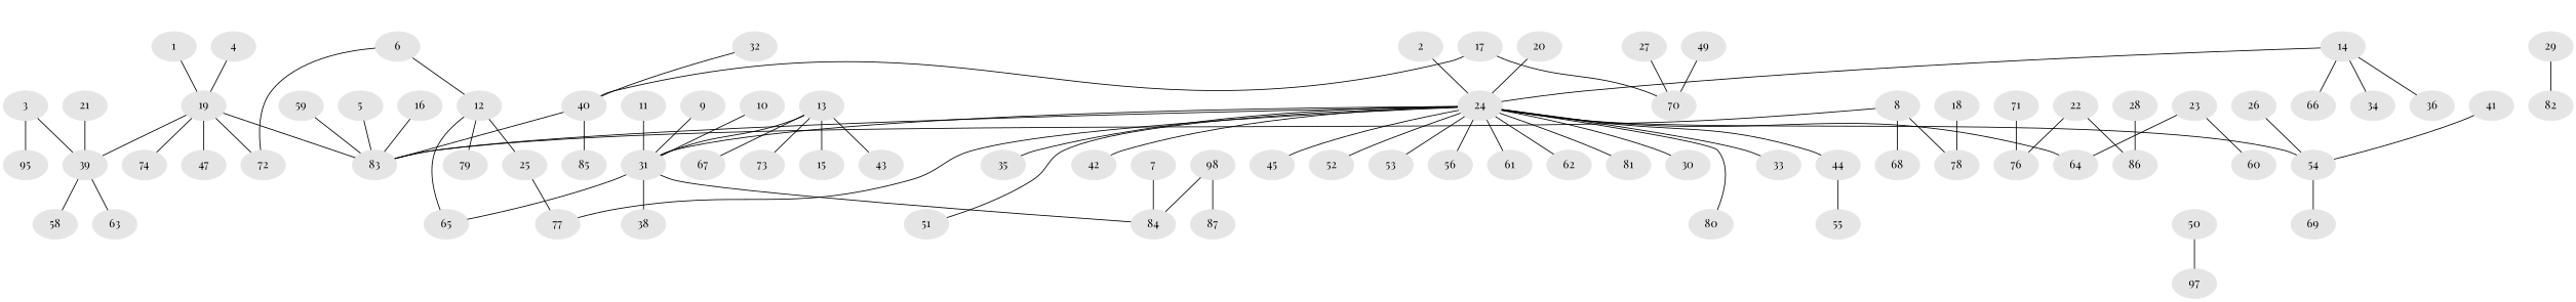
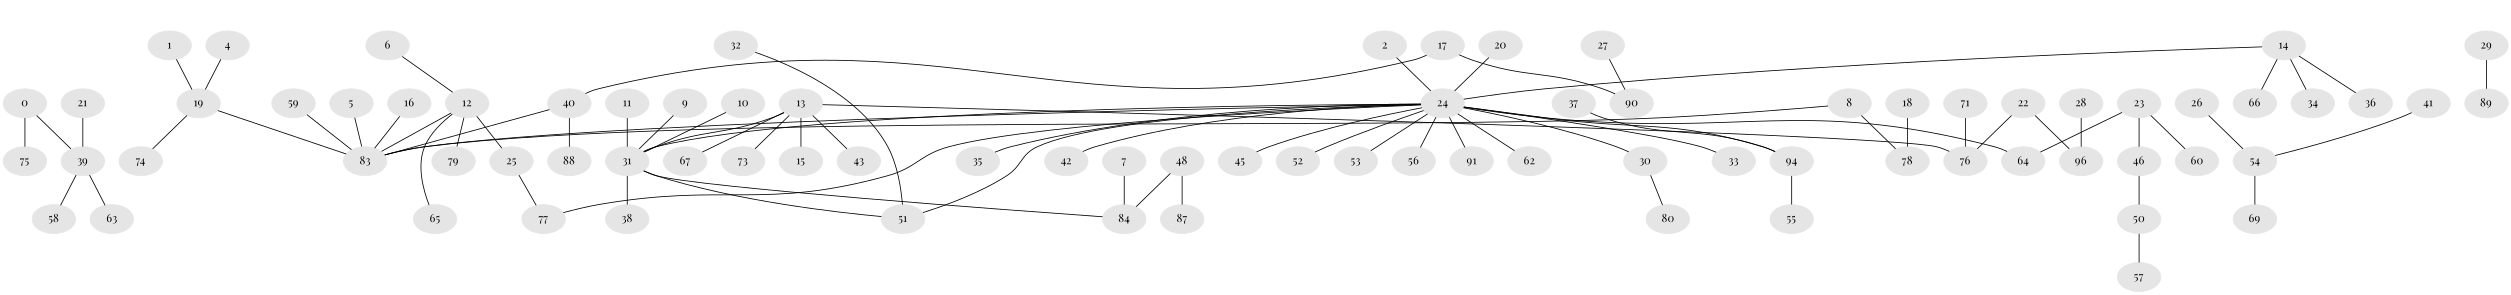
  graph {
    fontname="Playfair Display"
    node [color=gray90 fontname="Playfair Display" style=filled]
    edge [fontname="Playfair Display" weight=1.0]
    1
    19
    39
    83
-   72
-   47
    74
    2
    24
    31
    64
    30
    33
    35
    42
-   44
+   44 [label=94]
    45
    51
    52
    53
    54
    56
-   61
+   61 [label=91]
    62
    77
    80
-   81
-   3
-   75 [label=95]
+   3 [label=0]
+   75
    58
    63
    4
    5
    6
    12
    25
    65
    79
    7
    84
    8
-   68
    78
    9
    38
    10
    11
    13
    15
    43
    67
    73
    76
    29
-   82
+   82 [label=89]
    14
    34
    36
    66
    16
    17
    40
-   70
-   85
+   70 [label=90]
+   85 [label=88]
    18
    20
    21
    22
-   86
+   86 [label=96]
    23
+   46
    60
    50
    55
    69
    26
    27
    28
    32
+   37
    41
-   57 [label=97]
-   48 [label=98]
+   57
+   48
    87
-   49
    59
    71
    1 -- 19
-   19 -- 39
    19 -- 83
-   19 -- 72
-   19 -- 47
    19 -- 74
    39 -- 58
    39 -- 63
    2 -- 24
    24 -- 83
    24 -- 31
    24 -- 64
    24 -- 30
    24 -- 33
    24 -- 35
    24 -- 42
    24 -- 44
    24 -- 45
    24 -- 51
    24 -- 52
    24 -- 53
-   24 -- 54
    24 -- 56
    24 -- 61
    24 -- 62
    24 -- 77
-   24 -- 80
-   24 -- 81
-   31 -- 65
+   30 -- 80
+   31 -- 51
    31 -- 84
    31 -- 38
    44 -- 55
    54 -- 69
    3 -- 39
    3 -- 75
    4 -- 19
    5 -- 83
-   6 -- 72
    6 -- 12
+   12 -- 83
    12 -- 25
    12 -- 65
    12 -- 79
    25 -- 77
    7 -- 84
    8 -- 83
-   8 -- 68
    8 -- 78
    9 -- 31
    10 -- 31
    11 -- 31
    13 -- 31
    13 -- 15
    13 -- 43
    13 -- 67
    13 -- 73
+   13 -- 76
    29 -- 82
    14 -- 24
    14 -- 34
    14 -- 36
    14 -- 66
    16 -- 83
    17 -- 40
    17 -- 70
    40 -- 83
    40 -- 85
    18 -- 78
    20 -- 24
    21 -- 39
    22 -- 76
    22 -- 86
    23 -- 64
+   23 -- 46
    23 -- 60
+   46 -- 50
    50 -- 57
    26 -- 54
    27 -- 70
    28 -- 86
-   32 -- 40
+   32 -- 51
+   37 -- 44
    41 -- 54
    48 -- 84
    48 -- 87
-   49 -- 70
    59 -- 83
    71 -- 76
  }
